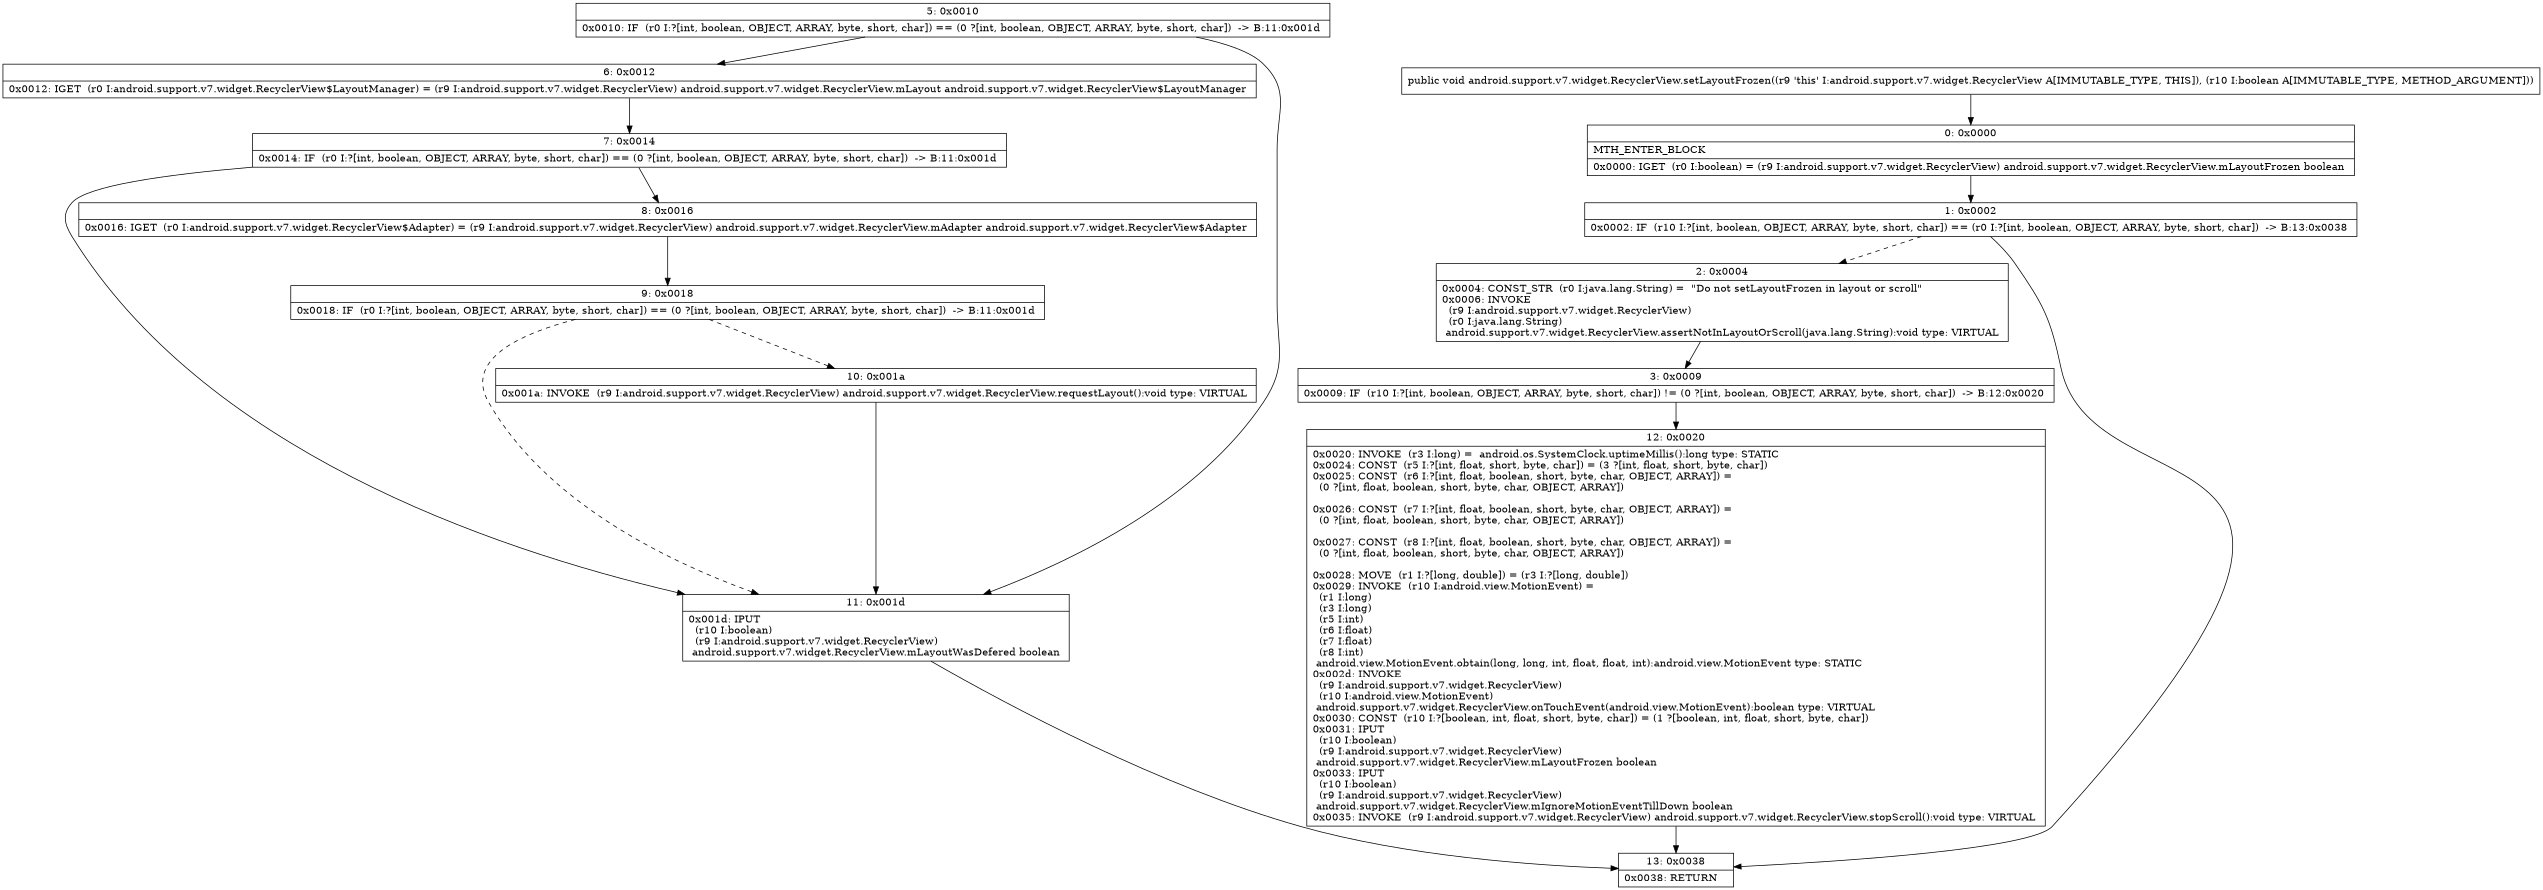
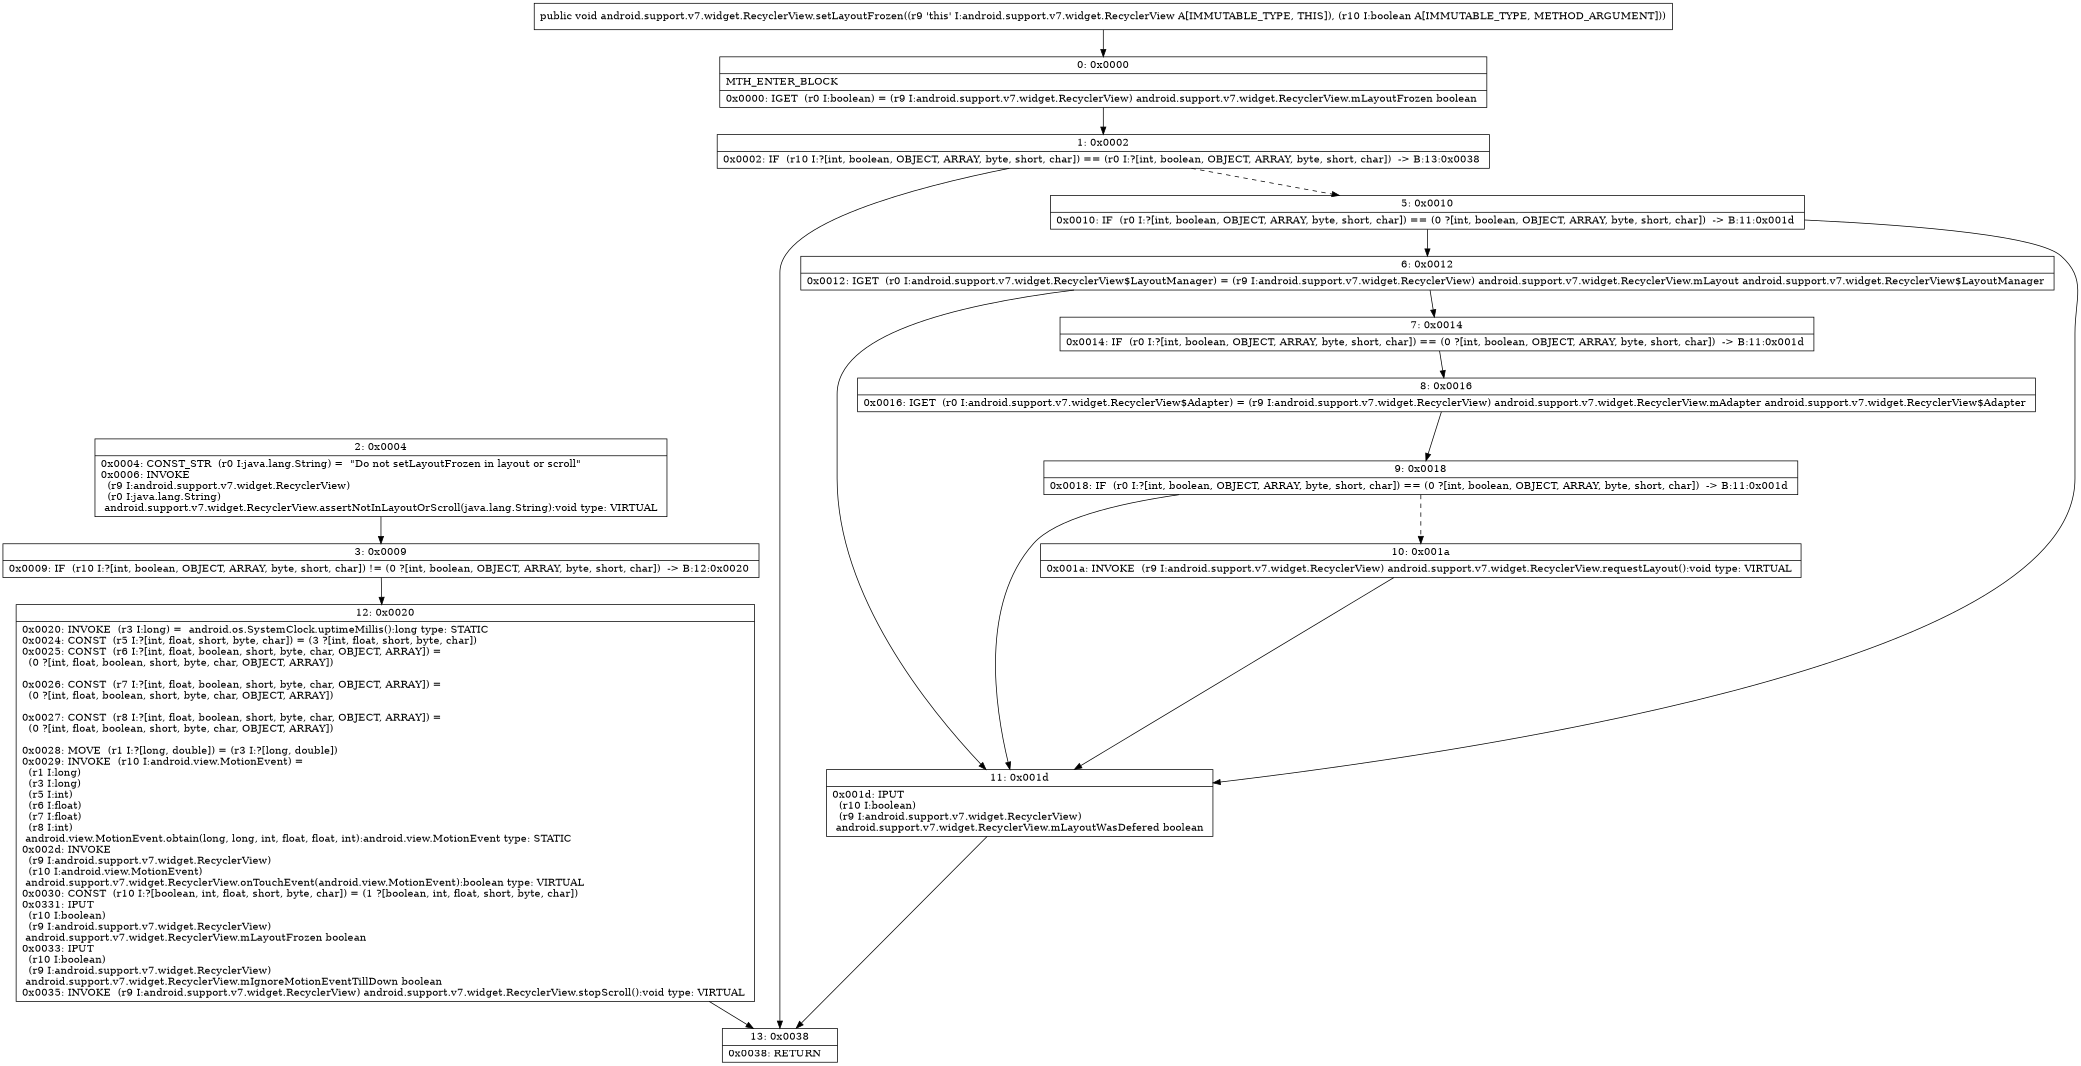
  digraph {
    node [shape=record]
    n1 [label="{0\:\ 0x0000|MTH_ENTER_BLOCK\l|0x0000: IGET  (r0 I:boolean) = (r9 I:android.support.v7.widget.RecyclerView) android.support.v7.widget.RecyclerView.mLayoutFrozen boolean \l}"]
    n2 [label="{1\:\ 0x0002|0x0002: IF  (r10 I:?[int, boolean, OBJECT, ARRAY, byte, short, char]) == (r0 I:?[int, boolean, OBJECT, ARRAY, byte, short, char])  \-\> B:13:0x0038 \l}"]
    n3 [label="{2\:\ 0x0004|0x0004: CONST_STR  (r0 I:java.lang.String) =  \"Do not setLayoutFrozen in layout or scroll\" \l0x0006: INVOKE  \l  (r9 I:android.support.v7.widget.RecyclerView)\l  (r0 I:java.lang.String)\l android.support.v7.widget.RecyclerView.assertNotInLayoutOrScroll(java.lang.String):void type: VIRTUAL \l}"]
    n4 [label="{13\:\ 0x0038|0x0038: RETURN   \l}"]
    n5 [label="{3\:\ 0x0009|0x0009: IF  (r10 I:?[int, boolean, OBJECT, ARRAY, byte, short, char]) != (0 ?[int, boolean, OBJECT, ARRAY, byte, short, char])  \-\> B:12:0x0020 \l}"]
-   n6 [label="{12\:\ 0x0020|0x0020: INVOKE  (r3 I:long) =  android.os.SystemClock.uptimeMillis():long type: STATIC \l0x0024: CONST  (r5 I:?[int, float, short, byte, char]) = (3 ?[int, float, short, byte, char]) \l0x0025: CONST  (r6 I:?[int, float, boolean, short, byte, char, OBJECT, ARRAY]) = \l  (0 ?[int, float, boolean, short, byte, char, OBJECT, ARRAY])\l \l0x0026: CONST  (r7 I:?[int, float, boolean, short, byte, char, OBJECT, ARRAY]) = \l  (0 ?[int, float, boolean, short, byte, char, OBJECT, ARRAY])\l \l0x0027: CONST  (r8 I:?[int, float, boolean, short, byte, char, OBJECT, ARRAY]) = \l  (0 ?[int, float, boolean, short, byte, char, OBJECT, ARRAY])\l \l0x0028: MOVE  (r1 I:?[long, double]) = (r3 I:?[long, double]) \l0x0029: INVOKE  (r10 I:android.view.MotionEvent) = \l  (r1 I:long)\l  (r3 I:long)\l  (r5 I:int)\l  (r6 I:float)\l  (r7 I:float)\l  (r8 I:int)\l android.view.MotionEvent.obtain(long, long, int, float, float, int):android.view.MotionEvent type: STATIC \l0x002d: INVOKE  \l  (r9 I:android.support.v7.widget.RecyclerView)\l  (r10 I:android.view.MotionEvent)\l android.support.v7.widget.RecyclerView.onTouchEvent(android.view.MotionEvent):boolean type: VIRTUAL \l0x0030: CONST  (r10 I:?[boolean, int, float, short, byte, char]) = (1 ?[boolean, int, float, short, byte, char]) \l0x0031: IPUT  \l  (r10 I:boolean)\l  (r9 I:android.support.v7.widget.RecyclerView)\l android.support.v7.widget.RecyclerView.mLayoutFrozen boolean \l0x0033: IPUT  \l  (r10 I:boolean)\l  (r9 I:android.support.v7.widget.RecyclerView)\l android.support.v7.widget.RecyclerView.mIgnoreMotionEventTillDown boolean \l0x0035: INVOKE  (r9 I:android.support.v7.widget.RecyclerView) android.support.v7.widget.RecyclerView.stopScroll():void type: VIRTUAL \l}"]
+   n6 [label="{12\:\ 0x0020|0x0020: INVOKE  (r3 I:long) =  android.os.SystemClock.uptimeMillis():long type: STATIC \l0x0024: CONST  (r5 I:?[int, float, short, byte, char]) = (3 ?[int, float, short, byte, char]) \l0x0025: CONST  (r6 I:?[int, float, boolean, short, byte, char, OBJECT, ARRAY]) = \l  (0 ?[int, float, boolean, short, byte, char, OBJECT, ARRAY])\l \l0x0026: CONST  (r7 I:?[int, float, boolean, short, byte, char, OBJECT, ARRAY]) = \l  (0 ?[int, float, boolean, short, byte, char, OBJECT, ARRAY])\l \l0x0027: CONST  (r8 I:?[int, float, boolean, short, byte, char, OBJECT, ARRAY]) = \l  (0 ?[int, float, boolean, short, byte, char, OBJECT, ARRAY])\l \l0x0028: MOVE  (r1 I:?[long, double]) = (r3 I:?[long, double]) \l0x0029: INVOKE  (r10 I:android.view.MotionEvent) = \l  (r1 I:long)\l  (r3 I:long)\l  (r5 I:int)\l  (r6 I:float)\l  (r7 I:float)\l  (r8 I:int)\l android.view.MotionEvent.obtain(long, long, int, float, float, int):android.view.MotionEvent type: STATIC \l0x002d: INVOKE  \l  (r9 I:android.support.v7.widget.RecyclerView)\l  (r10 I:android.view.MotionEvent)\l android.support.v7.widget.RecyclerView.onTouchEvent(android.view.MotionEvent):boolean type: VIRTUAL \l0x0030: CONST  (r10 I:?[boolean, int, float, short, byte, char]) = (1 ?[boolean, int, float, short, byte, char]) \l0x0331: IPUT  \l  (r10 I:boolean)\l  (r9 I:android.support.v7.widget.RecyclerView)\l android.support.v7.widget.RecyclerView.mLayoutFrozen boolean \l0x0033: IPUT  \l  (r10 I:boolean)\l  (r9 I:android.support.v7.widget.RecyclerView)\l android.support.v7.widget.RecyclerView.mIgnoreMotionEventTillDown boolean \l0x0035: INVOKE  (r9 I:android.support.v7.widget.RecyclerView) android.support.v7.widget.RecyclerView.stopScroll():void type: VIRTUAL \l}"]
    n7 [label="{5\:\ 0x0010|0x0010: IF  (r0 I:?[int, boolean, OBJECT, ARRAY, byte, short, char]) == (0 ?[int, boolean, OBJECT, ARRAY, byte, short, char])  \-\> B:11:0x001d \l}"]
    n8 [label="{6\:\ 0x0012|0x0012: IGET  (r0 I:android.support.v7.widget.RecyclerView$LayoutManager) = (r9 I:android.support.v7.widget.RecyclerView) android.support.v7.widget.RecyclerView.mLayout android.support.v7.widget.RecyclerView$LayoutManager \l}"]
    n9 [label="{11\:\ 0x001d|0x001d: IPUT  \l  (r10 I:boolean)\l  (r9 I:android.support.v7.widget.RecyclerView)\l android.support.v7.widget.RecyclerView.mLayoutWasDefered boolean \l}"]
    n10 [label="{7\:\ 0x0014|0x0014: IF  (r0 I:?[int, boolean, OBJECT, ARRAY, byte, short, char]) == (0 ?[int, boolean, OBJECT, ARRAY, byte, short, char])  \-\> B:11:0x001d \l}"]
    n11 [label="{8\:\ 0x0016|0x0016: IGET  (r0 I:android.support.v7.widget.RecyclerView$Adapter) = (r9 I:android.support.v7.widget.RecyclerView) android.support.v7.widget.RecyclerView.mAdapter android.support.v7.widget.RecyclerView$Adapter \l}"]
    n12 [label="{9\:\ 0x0018|0x0018: IF  (r0 I:?[int, boolean, OBJECT, ARRAY, byte, short, char]) == (0 ?[int, boolean, OBJECT, ARRAY, byte, short, char])  \-\> B:11:0x001d \l}"]
    n13 [label="{10\:\ 0x001a|0x001a: INVOKE  (r9 I:android.support.v7.widget.RecyclerView) android.support.v7.widget.RecyclerView.requestLayout():void type: VIRTUAL \l}"]
    n14 [label="{public void android.support.v7.widget.RecyclerView.setLayoutFrozen((r9 'this' I:android.support.v7.widget.RecyclerView A[IMMUTABLE_TYPE, THIS]), (r10 I:boolean A[IMMUTABLE_TYPE, METHOD_ARGUMENT])) }"]
    n1 -> n2
-   n2 -> n3 [style=dashed]
+   n2 -> n7 [style=dashed]
    n2 -> n4
    n3 -> n5
    n5 -> n6
    n6 -> n4
    n7 -> n8 [style=solid]
    n7 -> n9
    n8 -> n10
    n9 -> n4
-   n10 -> n9
+   n8 -> n9
    n10 -> n11 [style=solid]
    n11 -> n12
-   n12 -> n9 [style=dashed]
+   n12 -> n9
    n12 -> n13 [style=dashed]
    n13 -> n9
    n14 -> n1
  }
